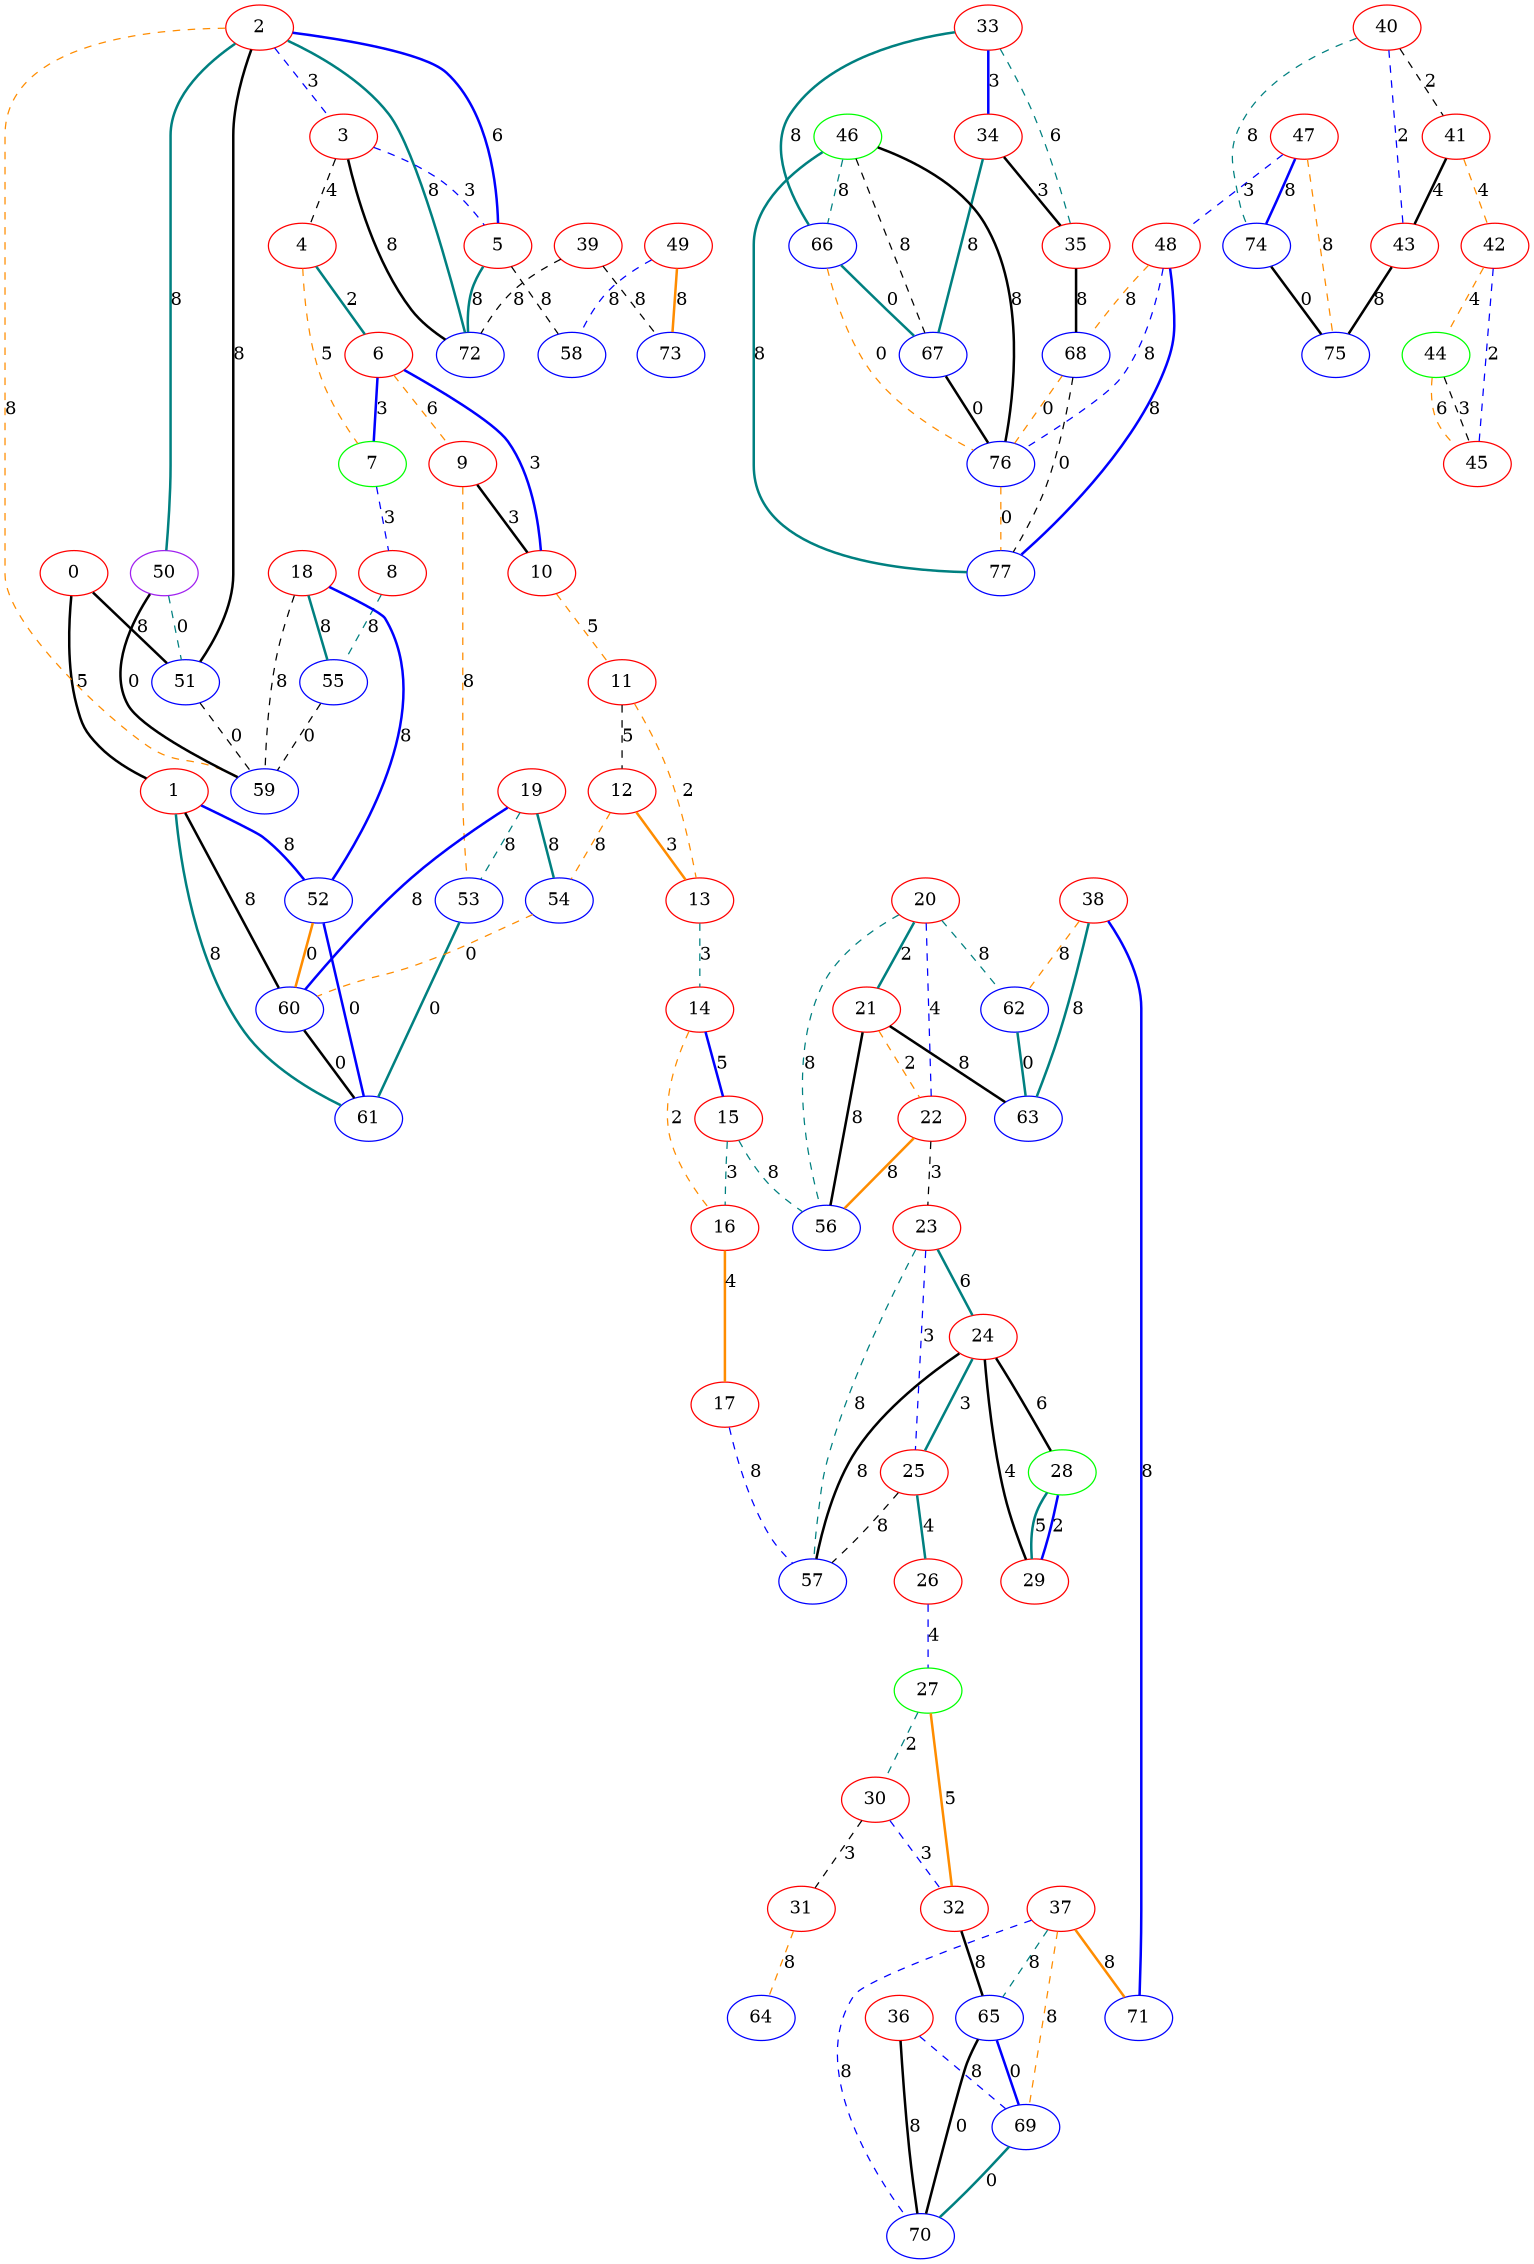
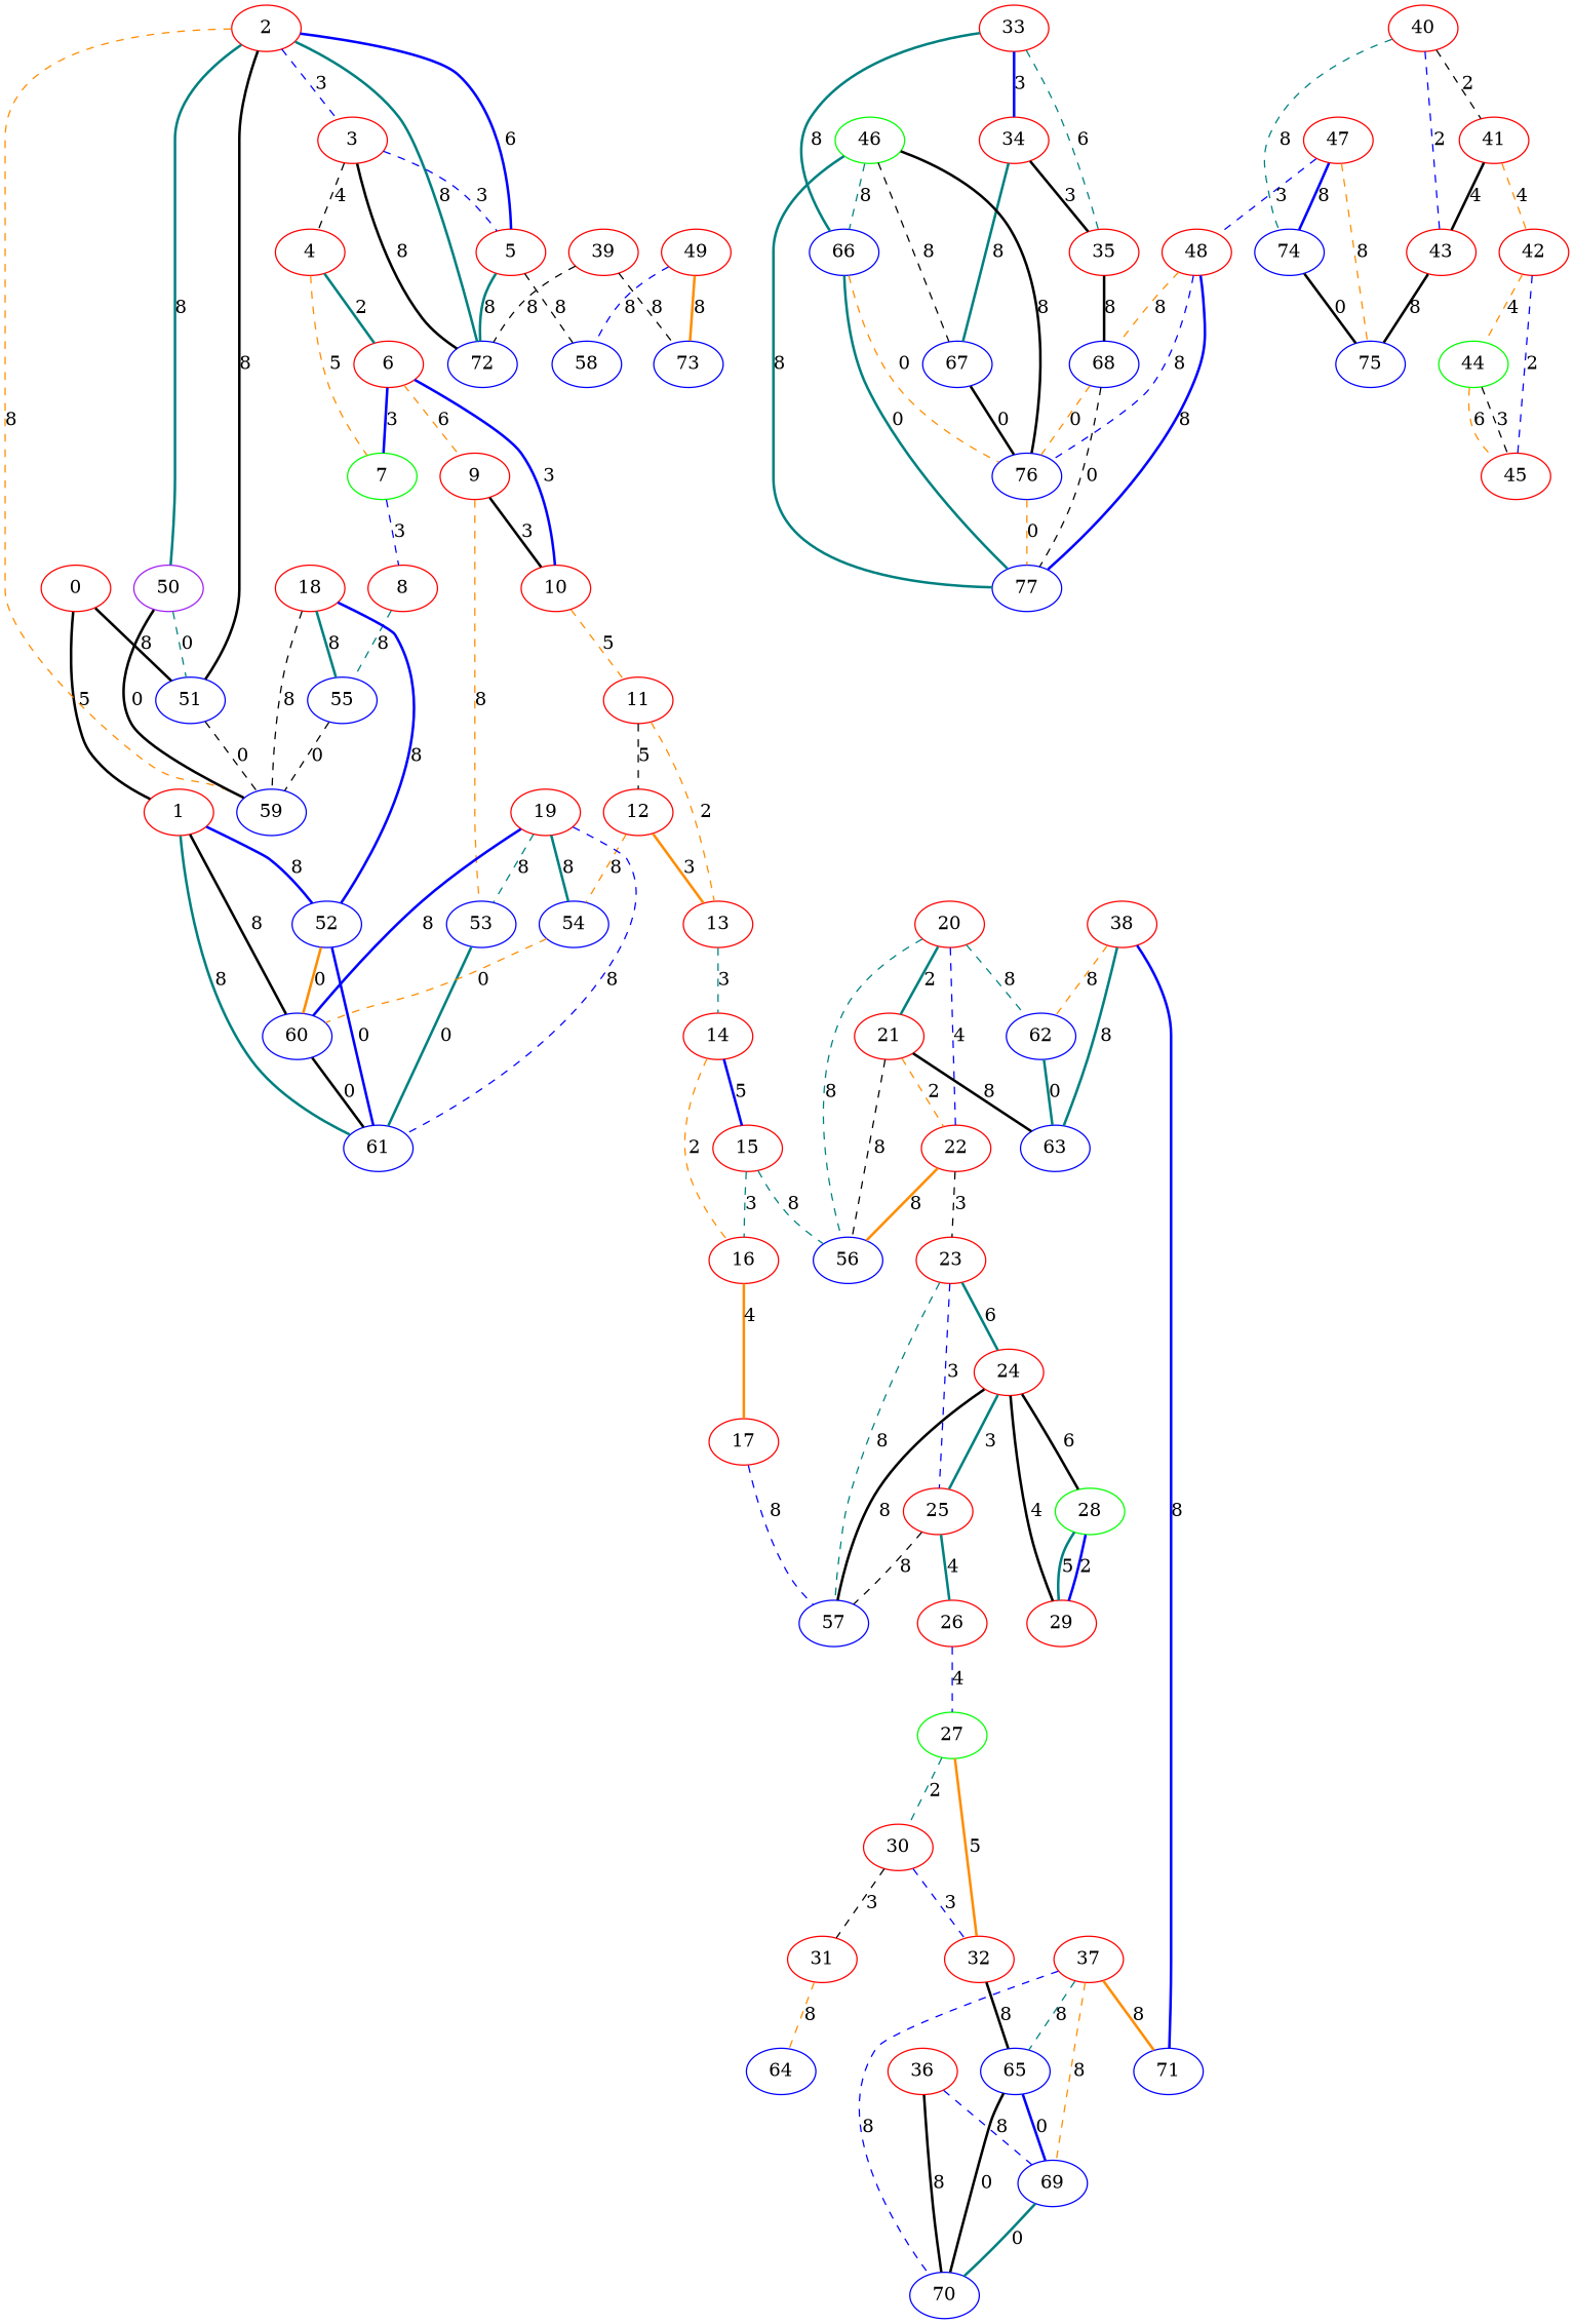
  graph {
    node [color=red weight=1]
    edge [color=black style=dashed]
    0
    1
    51 [color=blue weight=3]
    52 [color=blue weight=3]
    60 [color=blue weight=3]
    61 [color=blue weight=3]
    59 [color=blue weight=3]
    2
    3
    5
    50 [color=purple weight=4]
    72 [color=blue weight=3]
    4
    58 [color=blue weight=3]
    6
    7 [color=green weight=2]
    9
    10
    8
    53 [color=blue weight=3]
    11
    55 [color=blue weight=3]
    12
    13
    54 [color=blue weight=3]
    14
    15
    16
    56 [color=blue weight=3]
    17
    57 [color=blue weight=3]
    18
    19
    20
    21
    22
    62 [color=blue weight=3]
    63 [color=blue weight=3]
    23
    24
    25
    28 [color=green weight=2]
    29
    26
    27 [color=green weight=2]
    30
    32
    31
    65 [color=blue weight=3]
    64 [color=blue weight=3]
    69 [color=blue weight=3]
    70 [color=blue weight=3]
    33
    34
    35
    66 [color=blue weight=3]
    67 [color=blue weight=3]
    68 [color=blue weight=3]
    76 [color=blue weight=3]
    77 [color=blue weight=3]
    36
    37
    71 [color=blue weight=3]
    38
    39
    73 [color=blue weight=3]
    40
    41
    43
    74 [color=blue weight=3]
    42
    75 [color=blue weight=3]
    44 [color=green weight=2]
    45
    46 [color=green]
    47
    48
    49
    0 -- 1 [label=5 style=bold]
    0 -- 51 [label=8 style=bold]
    1 -- 52 [color=blue label=8 style=bold]
    1 -- 60 [label=8 style=bold]
    1 -- 61 [color=teal label=8 style=bold]
    51 -- 59 [label=0]
    52 -- 60 [color=darkorange label=0 style=bold]
    52 -- 61 [color=blue label=0 style=bold]
    60 -- 61 [label=0 style=bold]
    2 -- 51 [label=8 style=bold]
    2 -- 59 [color=darkorange label=8]
    2 -- 3 [color=blue label=3]
    2 -- 5 [color=blue label=6 style=bold]
    2 -- 50 [color=teal label=8 style=bold]
    2 -- 72 [color=teal label=8 style=bold]
    3 -- 5 [color=blue label=3]
    3 -- 72 [label=8 style=bold]
    3 -- 4 [label=4]
    5 -- 72 [color=teal label=8 style=bold]
    5 -- 58 [label=8]
    50 -- 51 [color=teal label=0]
    50 -- 59 [label=0 style=bold]
    4 -- 6 [color=teal label=2 style=bold]
    4 -- 7 [color=darkorange label=5]
    6 -- 7 [color=blue label=3 style=bold]
    6 -- 9 [color=darkorange label=6]
    6 -- 10 [color=blue label=3 style=bold]
    7 -- 8 [color=blue label=3]
    9 -- 10 [label=3 style=bold]
    9 -- 53 [color=darkorange label=8]
    10 -- 11 [color=darkorange label=5]
    8 -- 55 [color=teal label=8]
    53 -- 61 [color=teal label=0 style=bold]
    11 -- 12 [label=5]
    11 -- 13 [color=darkorange label=2]
    55 -- 59 [label=0]
    12 -- 13 [color=darkorange label=3 style=bold]
    12 -- 54 [color=darkorange label=8]
    13 -- 14 [color=teal label=3]
    54 -- 60 [color=darkorange label=0]
    14 -- 15 [color=blue label=5 style=bold]
    14 -- 16 [color=darkorange label=2]
    15 -- 16 [color=teal label=3]
    15 -- 56 [color=teal label=8]
    16 -- 17 [color=darkorange label=4 style=bold]
    17 -- 57 [color=blue label=8]
    18 -- 52 [color=blue label=8 style=bold]
    18 -- 59 [label=8]
    18 -- 55 [color=teal label=8 style=bold]
    19 -- 60 [color=blue label=8 style=bold]
+   19 -- 61 [color=blue label=8]
    19 -- 53 [color=teal label=8]
    19 -- 54 [color=teal label=8 style=bold]
    20 -- 56 [color=teal label=8]
    20 -- 21 [color=teal label=2 style=bold]
    20 -- 22 [color=blue label=4]
    20 -- 62 [color=teal label=8]
-   21 -- 56 [label=8 style=bold]
+   21 -- 56 [label=8]
    21 -- 22 [color=darkorange label=2]
    21 -- 63 [label=8 style=bold]
    22 -- 56 [color=darkorange label=8 style=bold]
    22 -- 23 [label=3]
    62 -- 63 [color=teal label=0 style=bold]
    23 -- 57 [color=teal label=8]
    23 -- 24 [color=teal label=6 style=bold]
    23 -- 25 [color=blue label=3]
    24 -- 57 [label=8 style=bold]
    24 -- 25 [color=teal label=3 style=bold]
    24 -- 28 [label=6 style=bold]
    24 -- 29 [label=4 style=bold]
    25 -- 57 [label=8]
    25 -- 26 [color=teal label=4 style=bold]
    28 -- 29 [color=blue label=2 style=bold]
    28 -- 29 [color=teal label=5 style=bold]
    26 -- 27 [color=blue label=4]
    27 -- 30 [color=teal label=2]
    27 -- 32 [color=darkorange label=5 style=bold]
    30 -- 32 [color=blue label=3]
    30 -- 31 [label=3]
    32 -- 65 [label=8 style=bold]
    31 -- 64 [color=darkorange label=8]
    65 -- 69 [color=blue label=0 style=bold]
    65 -- 70 [label=0 style=bold]
    69 -- 70 [color=teal label=0 style=bold]
    33 -- 34 [color=blue label=3 style=bold]
    33 -- 35 [color=teal label=6]
    33 -- 66 [color=teal label=8 style=bold]
    34 -- 35 [label=3 style=bold]
    34 -- 67 [color=teal label=8 style=bold]
    35 -- 68 [label=8 style=bold]
-   66 -- 67 [color=teal label=0 style=bold]
+   66 -- 77 [color=teal label=0 style=bold]
    66 -- 76 [color=darkorange label=0]
    67 -- 76 [label=0 style=bold]
    68 -- 76 [color=darkorange label=0]
    68 -- 77 [label=0]
    76 -- 77 [color=darkorange label=0]
    36 -- 69 [color=blue label=8]
    36 -- 70 [label=8 style=bold]
    37 -- 65 [color=teal label=8]
    37 -- 69 [color=darkorange label=8]
    37 -- 70 [color=blue label=8]
    37 -- 71 [color=darkorange label=8 style=bold]
    38 -- 62 [color=darkorange label=8]
    38 -- 63 [color=teal label=8 style=bold]
    38 -- 71 [color=blue label=8 style=bold]
    39 -- 72 [label=8]
    39 -- 73 [label=8]
    40 -- 41 [label=2]
    40 -- 43 [color=blue label=2]
    40 -- 74 [color=teal label=8]
    41 -- 43 [label=4 style=bold]
    41 -- 42 [color=darkorange label=4]
    43 -- 75 [label=8 style=bold]
    74 -- 75 [label=0 style=bold]
    42 -- 44 [color=darkorange label=4]
    42 -- 45 [color=blue label=2]
    44 -- 45 [label=3]
    44 -- 45 [color=darkorange label=6]
    46 -- 66 [color=teal label=8]
    46 -- 67 [label=8]
    46 -- 76 [label=8 style=bold]
    46 -- 77 [color=teal label=8 style=bold]
    47 -- 74 [color=blue label=8 style=bold]
    47 -- 75 [color=darkorange label=8]
    47 -- 48 [color=blue label=3]
    48 -- 68 [color=darkorange label=8]
    48 -- 76 [color=blue label=8]
    48 -- 77 [color=blue label=8 style=bold]
    49 -- 58 [color=blue label=8]
    49 -- 73 [color=darkorange label=8 style=bold]
  }
